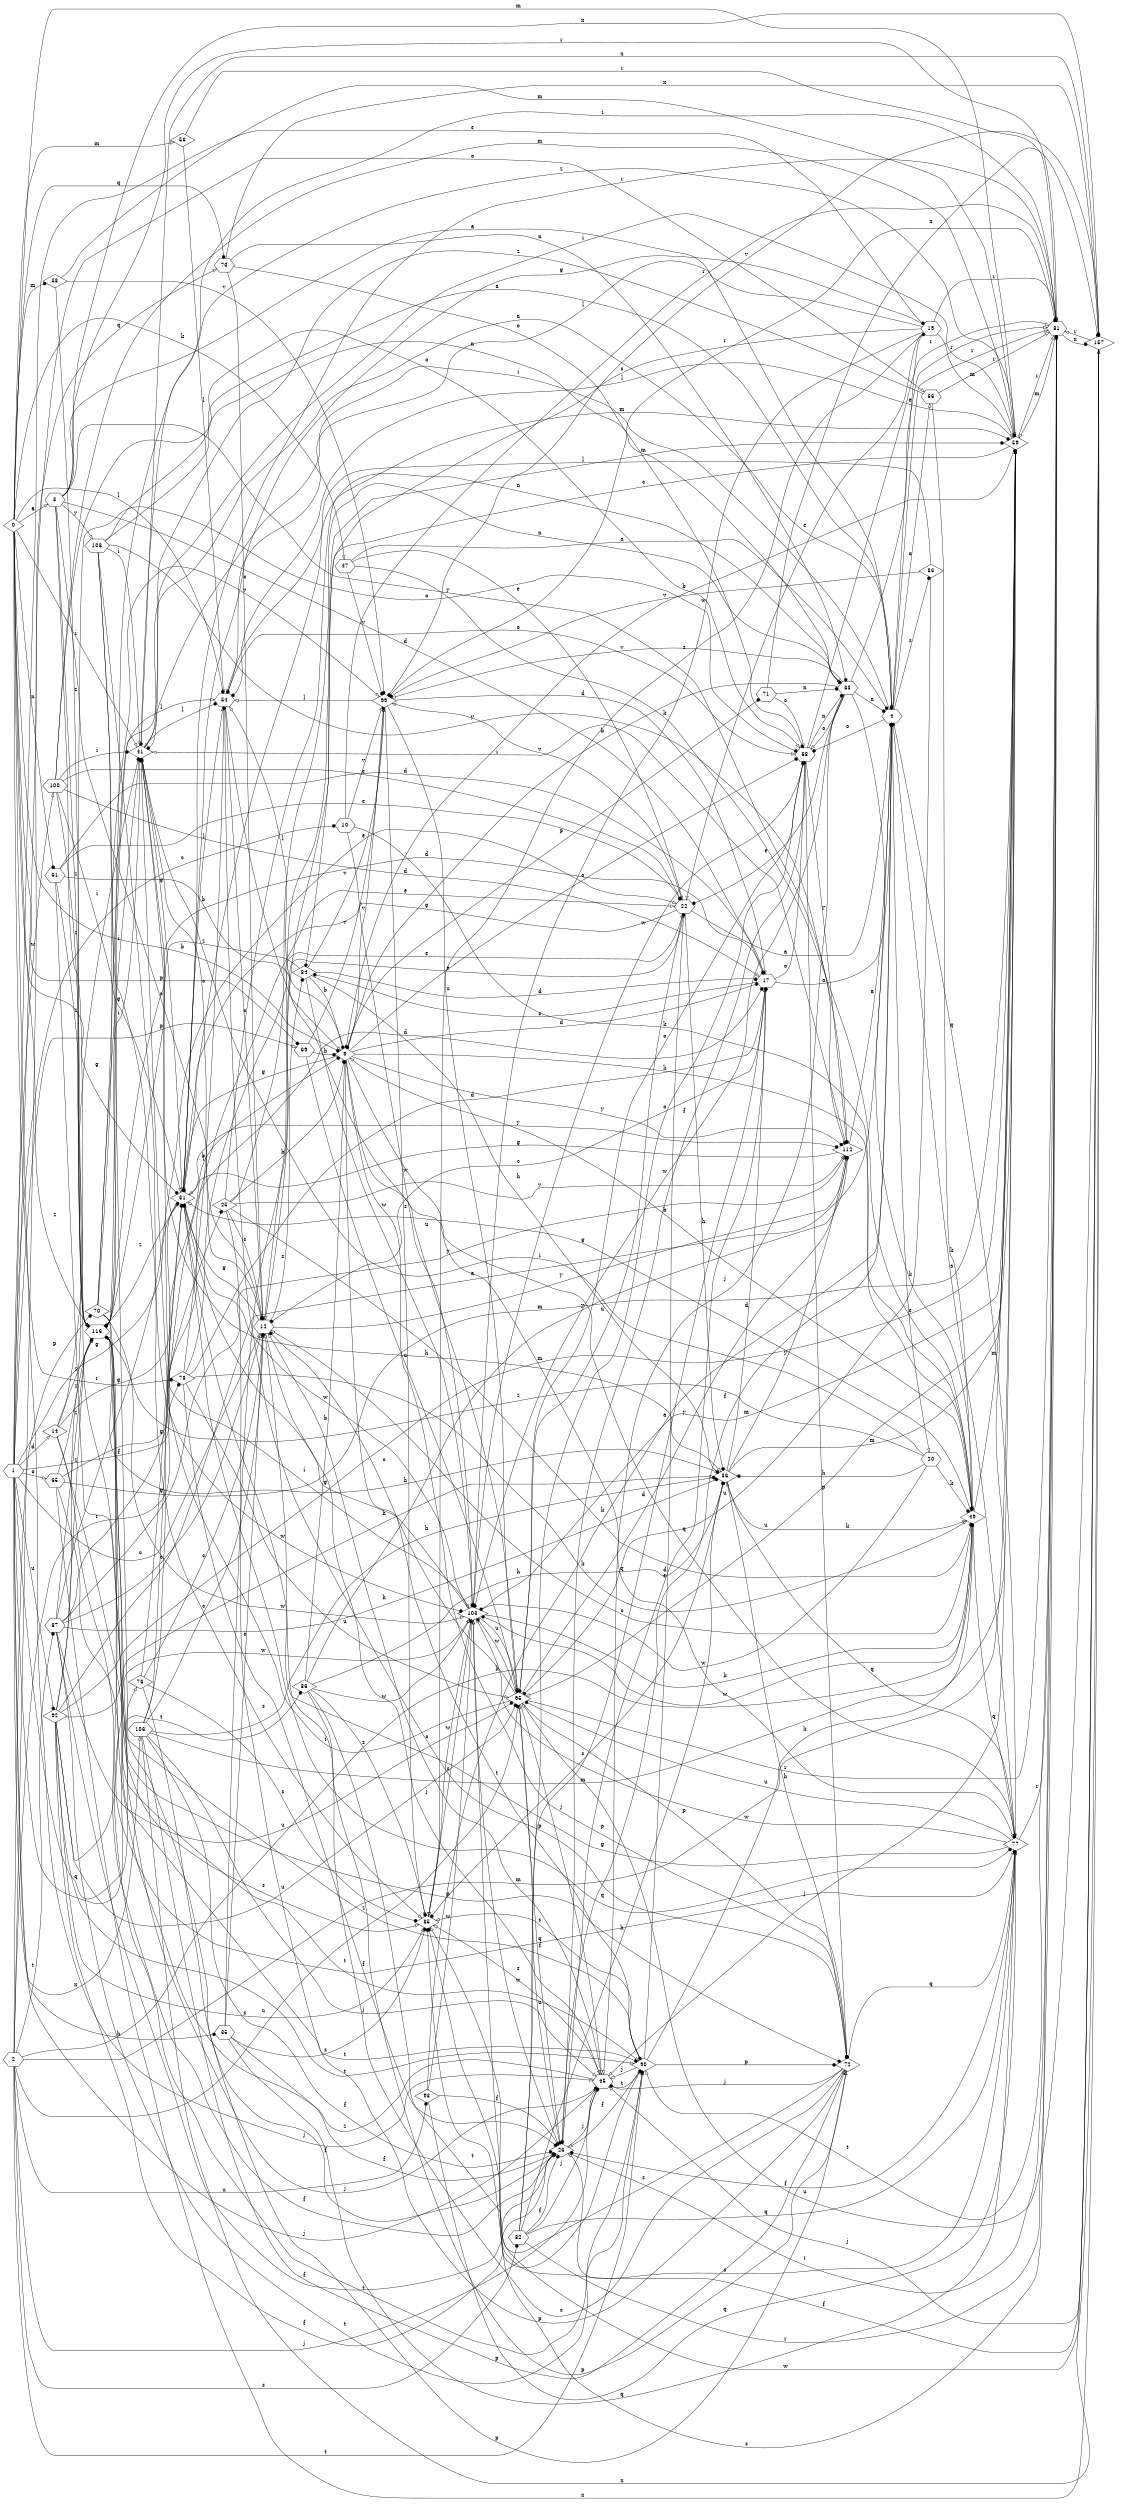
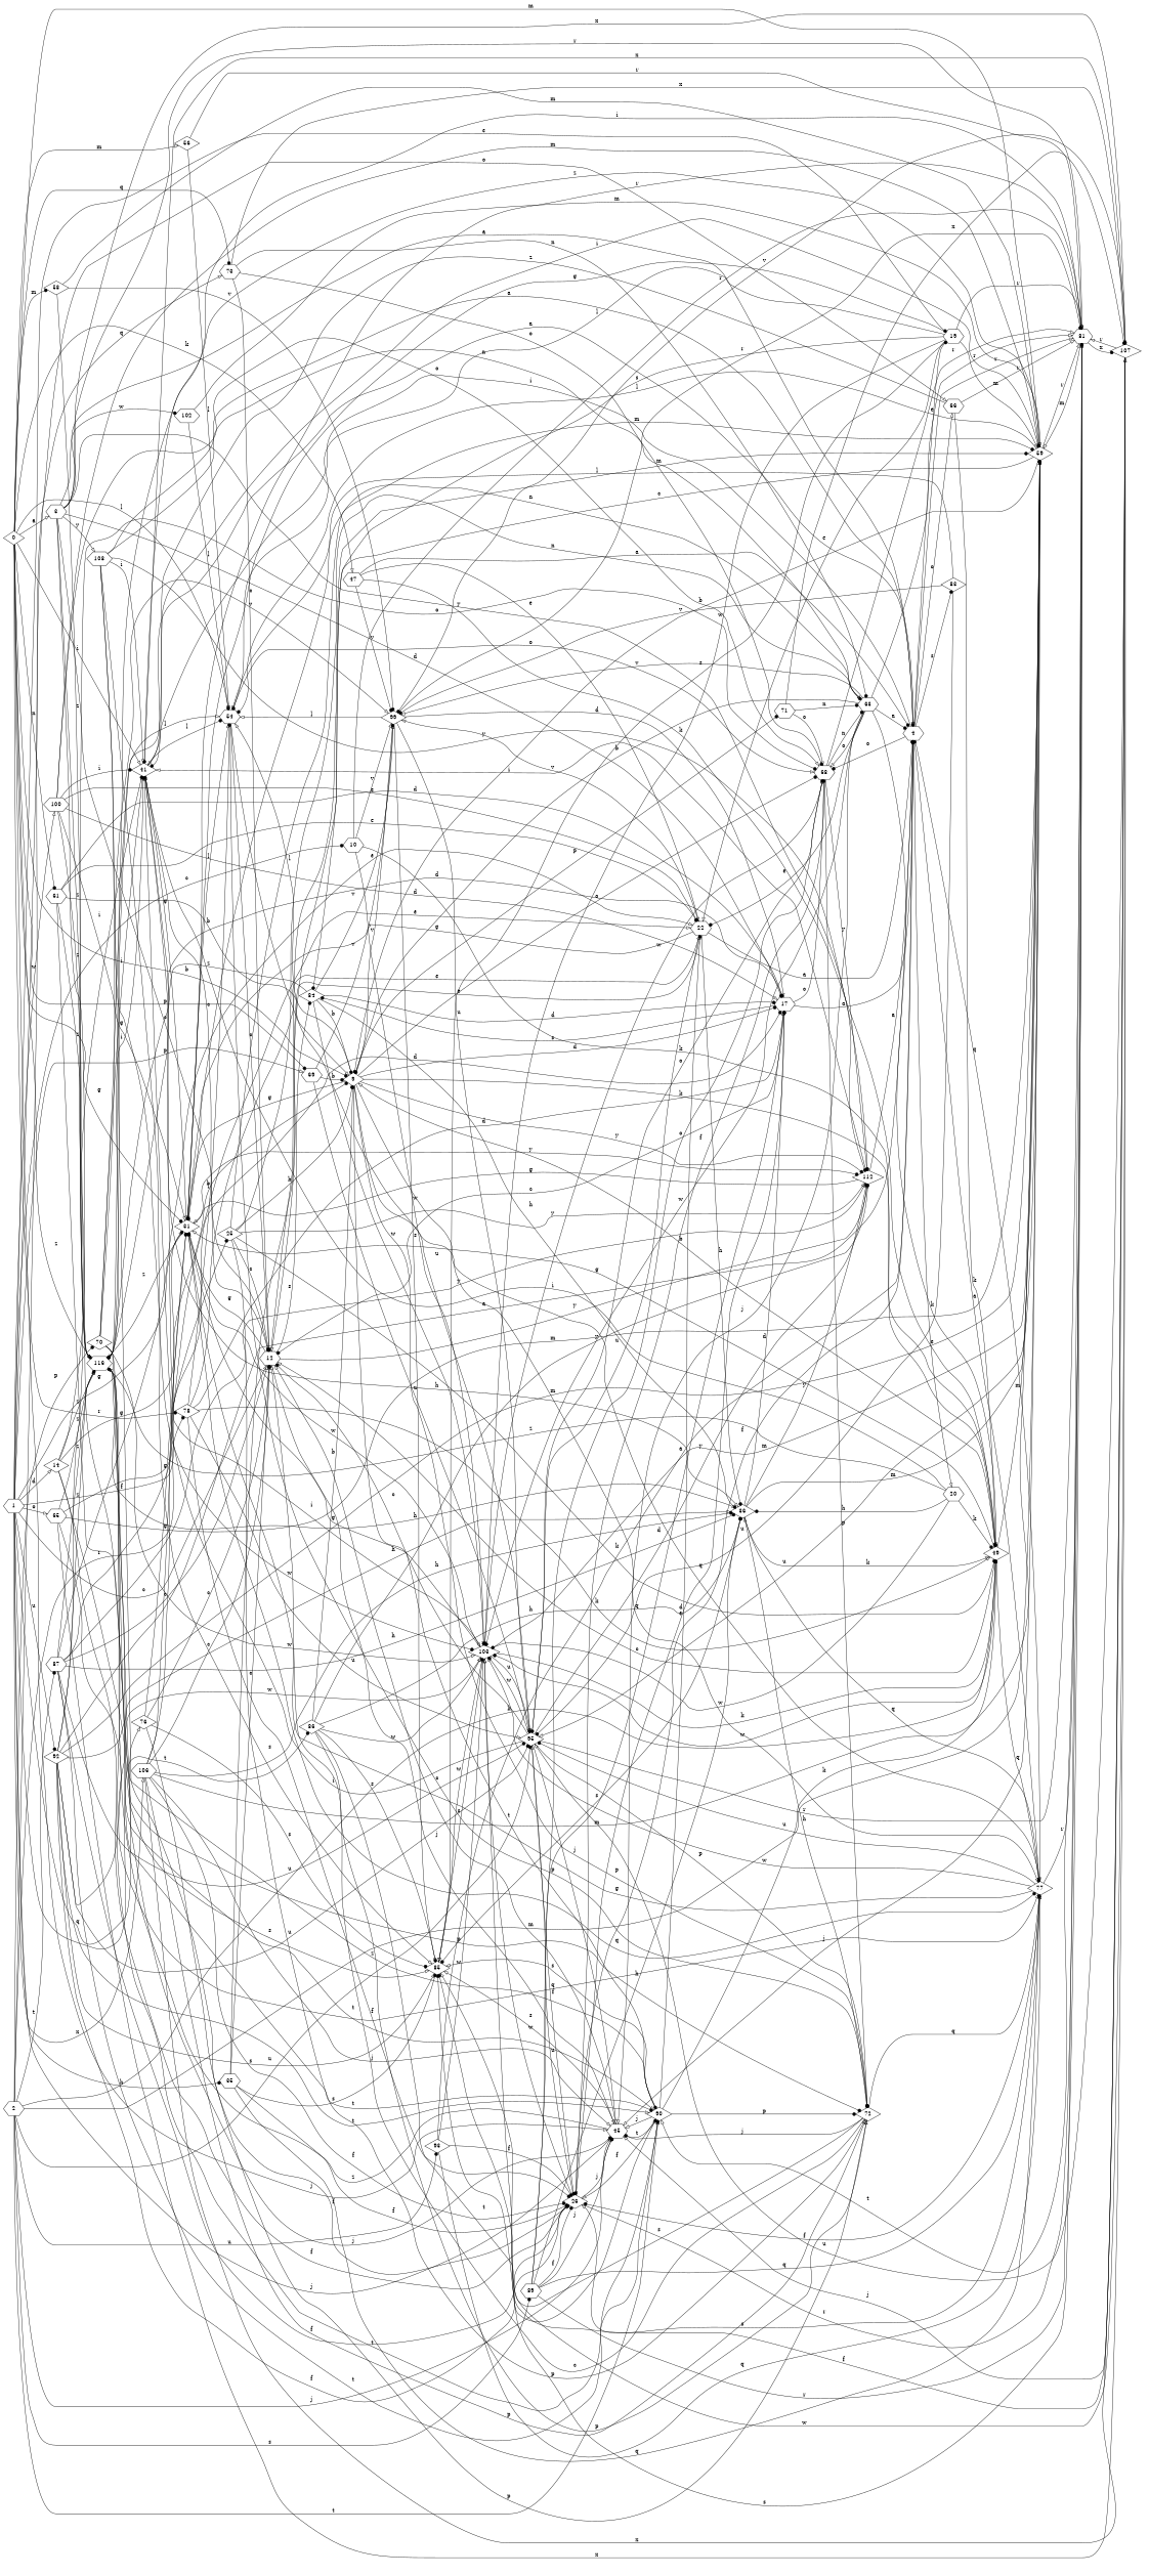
  strict digraph {
    rankdir=LR
    node [shape=hexagon]
    edge [arrowhead=dot]
    0 [shape=diamond]
    3
    9 [shape=diamond]
    31 [shape=diamond]
    41 [shape=diamond]
    45
    47
    54
    56 [shape=diamond]
    58 [shape=diamond]
    59 [shape=diamond]
    61
    69
    73
    78 [shape=diamond]
    116
    12
    90 [shape=diamond]
    4
    17
    81
-   107 [shape=diamond label=157]
+   102
+   107 [shape=diamond]
    108
    112 [shape=diamond]
    49 [shape=diamond]
    95 [shape=diamond]
    68
    77 [shape=diamond]
    71
    72 [shape=diamond]
    99 [shape=diamond]
    103 [shape=diamond]
    63
    36 [shape=diamond]
    85 [shape=diamond]
    22
    26 [shape=diamond]
    1
    10
    14 [shape=diamond]
    19
    25 [shape=diamond]
    35
    65
    76 [shape=diamond]
    86 [shape=diamond]
    92 [shape=diamond]
    100
    106
    84 [shape=diamond]
    2
    66
    70 [shape=diamond]
-   82
+   82 [label=89]
    87
    93 [shape=diamond]
    20
    83 [shape=diamond]
    0 -> 3 [arrowhead=onormal label=a]
    0 -> 9 [label=b]
    0 -> 31 [label=g]
    0 -> 41 [arrowhead=onormal label=i]
    0 -> 45 [arrowhead=onormal label=j]
    0 -> 47 [arrowhead=onormal label=k]
    0 -> 54 [label=l]
    0 -> 56 [arrowhead=onormal label=m]
    0 -> 58 [label=m]
    0 -> 59 [arrowhead=onormal label=m]
    0 -> 61 [label=n]
    0 -> 69 [label=p]
    0 -> 73 [label=q]
    0 -> 78 [label=r]
    0 -> 116 [arrowhead=onormal label=z]
    3 -> 116 [arrowhead=onormal label=z]
    3 -> 12 [label=c]
    3 -> 90 [arrowhead=onormal label=t]
    3 -> 4 [arrowhead=onormal label=a]
    3 -> 17 [label=d]
    3 -> 81 [arrowhead=onormal label=r]
+   3 -> 102 [label=w]
    3 -> 107 [label=x]
    3 -> 108 [arrowhead=onormal label=y]
    3 -> 112 [label=y]
    9 -> 31 [arrowhead=onormal label=g]
    9 -> 54 [arrowhead=onormal label=l]
    9 -> 90 [label=t]
    9 -> 17 [label=d]
    9 -> 112 [label=y]
    9 -> 49 [arrowhead=onormal label=k]
    9 -> 95 [arrowhead=onormal label=u]
    9 -> 68 [label=o]
    9 -> 77 [arrowhead=onormal label=q]
    9 -> 71 [label=p]
    9 -> 72 [label=p]
    9 -> 99 [label=v]
    31 -> 54 [arrowhead=onormal label=l]
    31 -> 116 [arrowhead=onormal label=z]
    31 -> 81 [label=r]
    31 -> 112 [label=y]
    31 -> 77 [label=q]
    31 -> 103 [arrowhead=onormal label=w]
    31 -> 63 [arrowhead=onormal label=n]
    41 -> 31 [arrowhead=onormal label=g]
    41 -> 54 [label=l]
    41 -> 12 [arrowhead=onormal label=c]
    41 -> 4 [label=a]
    41 -> 107 [label=x]
    41 -> 36 [arrowhead=onormal label=h]
    45 -> 116 [arrowhead=onormal label=z]
    45 -> 12 [arrowhead=onormal label=c]
    45 -> 90 [label=t]
    45 -> 85 [arrowhead=onormal label=s]
    47 -> 4 [label=a]
    47 -> 49 [arrowhead=onormal label=k]
    47 -> 99 [label=v]
    47 -> 22 [arrowhead=onormal label=e]
    54 -> 12 [label=c]
    54 -> 68 [arrowhead=onormal label=o]
    54 -> 77 [arrowhead=onormal label=q]
    54 -> 72 [label=p]
    56 -> 54 [arrowhead=onormal label=l]
    56 -> 81 [arrowhead=onormal label=r]
    58 -> 59 [label=m]
    58 -> 116 [arrowhead=onormal label=z]
    58 -> 99 [label=v]
    59 -> 9 [label=b]
    59 -> 41 [label=i]
    59 -> 45 [arrowhead=onormal label=j]
    59 -> 54 [label=l]
    59 -> 116 [label=z]
    59 -> 12 [arrowhead=onormal label=c]
    59 -> 81 [arrowhead=onormal label=r]
    59 -> 95 [arrowhead=onormal label=u]
    61 -> 9 [arrowhead=onormal label=b]
    61 -> 116 [arrowhead=onormal label=z]
    61 -> 17 [label=d]
    61 -> 72 [label=p]
    61 -> 22 [label=e]
    69 -> 9 [label=b]
    69 -> 95 [arrowhead=onormal label=u]
    69 -> 99 [arrowhead=onormal label=v]
    73 -> 12 [arrowhead=onormal label=c]
    73 -> 107 [arrowhead=onormal label=x]
    73 -> 68 [label=o]
    73 -> 63 [label=n]
    78 -> 54 [label=l]
    78 -> 17 [arrowhead=onormal label=d]
    78 -> 49 [arrowhead=onormal label=k]
    78 -> 95 [arrowhead=onormal label=u]
    78 -> 22 [arrowhead=onormal label=e]
    78 -> 26 [label=f]
    116 -> 41 [label=i]
    116 -> 17 [label=d]
    116 -> 36 [arrowhead=onormal label=h]
    116 -> 85 [arrowhead=onormal label=s]
    12 -> 31 [arrowhead=onormal label=g]
    12 -> 45 [arrowhead=onormal label=j]
    12 -> 59 [label=m]
    12 -> 112 [arrowhead=onormal label=y]
    12 -> 84 [label=s]
    90 -> 45 [arrowhead=onormal label=j]
    90 -> 116 [arrowhead=onormal label=z]
    90 -> 49 [label=k]
    90 -> 72 [label=p]
    90 -> 85 [arrowhead=onormal label=s]
    90 -> 22 [label=e]
    90 -> 26 [arrowhead=onormal label=f]
    4 -> 41 [arrowhead=onormal label=i]
    4 -> 81 [arrowhead=onormal label=r]
    4 -> 68 [label=o]
    4 -> 77 [arrowhead=onormal label=q]
    4 -> 26 [label=f]
    4 -> 19 [label=e]
    4 -> 66 [arrowhead=onormal label=o]
    4 -> 20 [arrowhead=onormal label=e]
    4 -> 83 [label=s]
    17 -> 12 [label=c]
    17 -> 4 [arrowhead=onormal label=a]
    17 -> 68 [label=o]
    17 -> 84 [label=s]
    81 -> 41 [label=i]
    81 -> 59 [arrowhead=onormal label=m]
    81 -> 90 [arrowhead=onormal label=t]
    81 -> 107 [label=x]
    81 -> 85 [label=s]
+   102 -> 54 [arrowhead=onormal label=l]
+   102 -> 59 [arrowhead=onormal label=m]
    107 -> 45 [arrowhead=onormal label=j]
    107 -> 81 [arrowhead=onormal label=r]
    107 -> 95 [arrowhead=onormal label=u]
    107 -> 99 [label=v]
    107 -> 103 [arrowhead=onormal label=w]
    107 -> 26 [arrowhead=onormal label=f]
    108 -> 41 [arrowhead=onormal label=i]
    108 -> 4 [arrowhead=onormal label=a]
    108 -> 112 [label=y]
    108 -> 103 [label=w]
    108 -> 63 [label=n]
    108 -> 85 [arrowhead=onormal label=s]
    108 -> 26 [arrowhead=onormal label=f]
    112 -> 31 [arrowhead=onormal label=g]
    112 -> 41 [arrowhead=onormal label=i]
    112 -> 4 [label=a]
    49 -> 9 [arrowhead=onormal label=b]
    49 -> 31 [arrowhead=onormal label=g]
    49 -> 59 [arrowhead=onormal label=m]
    49 -> 12 [arrowhead=onormal label=c]
    49 -> 77 [label=q]
    49 -> 103 [label=w]
    95 -> 41 [arrowhead=onormal label=i]
    95 -> 45 [arrowhead=onormal label=j]
    95 -> 12 [label=c]
    95 -> 81 [label=r]
    95 -> 112 [label=y]
    95 -> 68 [arrowhead=onormal label=o]
    95 -> 72 [label=p]
    95 -> 103 [label=w]
    95 -> 26 [label=f]
    68 -> 81 [arrowhead=onormal label=r]
    68 -> 112 [label=y]
    68 -> 72 [label=p]
    68 -> 103 [arrowhead=onormal label=w]
    68 -> 63 [label=n]
    68 -> 26 [arrowhead=onormal label=f]
    77 -> 31 [label=g]
    77 -> 4 [label=a]
    77 -> 81 [arrowhead=onormal label=r]
    77 -> 95 [label=u]
    77 -> 103 [arrowhead=onormal label=w]
    77 -> 85 [label=s]
    77 -> 26 [label=f]
    71 -> 107 [label=x]
    71 -> 68 [arrowhead=onormal label=o]
    71 -> 63 [label=n]
    72 -> 45 [label=j]
    72 -> 12 [arrowhead=onormal label=c]
    72 -> 77 [label=q]
    72 -> 36 [arrowhead=onormal label=h]
    72 -> 85 [arrowhead=onormal label=s]
    99 -> 54 [arrowhead=onormal label=l]
    99 -> 17 [arrowhead=onormal label=d]
    99 -> 81 [label=r]
    99 -> 95 [label=u]
    99 -> 85 [arrowhead=onormal label=s]
    103 -> 31 [label=g]
    103 -> 41 [label=i]
    103 -> 59 [label=m]
    103 -> 49 [label=k]
    103 -> 95 [arrowhead=onormal label=u]
    103 -> 85 [arrowhead=onormal label=s]
    63 -> 9 [label=b]
    63 -> 45 [arrowhead=onormal label=j]
    63 -> 4 [label=a]
    63 -> 81 [arrowhead=onormal label=r]
    63 -> 49 [arrowhead=onormal label=k]
    63 -> 68 [arrowhead=onormal label=o]
    63 -> 99 [arrowhead=onormal label=v]
    63 -> 103 [label=w]
    63 -> 22 [label=e]
    36 -> 59 [label=m]
    36 -> 17 [label=d]
    36 -> 112 [label=y]
    36 -> 49 [arrowhead=onormal label=k]
    36 -> 77 [arrowhead=onormal label=q]
    36 -> 85 [label=s]
    85 -> 103 [label=w]
    22 -> 31 [label=g]
    22 -> 4 [label=a]
    22 -> 95 [label=u]
    22 -> 99 [arrowhead=onormal label=v]
    22 -> 36 [label=h]
    26 -> 45 [arrowhead=onormal label=j]
    26 -> 17 [label=d]
    26 -> 81 [arrowhead=onormal label=r]
    26 -> 95 [arrowhead=onormal label=u]
    26 -> 103 [arrowhead=onormal label=w]
    1 -> 31 [label=g]
    1 -> 45 [arrowhead=onormal label=j]
    1 -> 69 [arrowhead=onormal label=p]
    1 -> 73 [arrowhead=onormal label=q]
    1 -> 12 [arrowhead=onormal label=c]
    1 -> 10 [label=c]
    1 -> 14 [arrowhead=onormal label=d]
    1 -> 19 [label=e]
    1 -> 25 [label=f]
    1 -> 35 [label=h]
    1 -> 65 [arrowhead=onormal label=o]
    1 -> 76 [arrowhead=onormal label=q]
    1 -> 86 [label=t]
    1 -> 92 [label=u]
    1 -> 100 [arrowhead=onormal label=w]
    1 -> 106 [arrowhead=onormal label=x]
    10 -> 81 [label=r]
    10 -> 49 [label=k]
    10 -> 99 [arrowhead=onormal label=v]
    10 -> 103 [label=w]
    14 -> 31 [arrowhead=onormal label=g]
    14 -> 116 [arrowhead=onormal label=z]
    14 -> 90 [label=t]
    14 -> 68 [label=o]
    14 -> 26 [label=f]
    19 -> 31 [label=g]
    19 -> 54 [label=l]
    19 -> 59 [arrowhead=onormal label=m]
    19 -> 81 [arrowhead=onormal label=r]
    19 -> 103 [label=w]
    19 -> 85 [arrowhead=onormal label=s]
    19 -> 22 [arrowhead=onormal label=e]
    19 -> 84 [label=s]
    25 -> 9 [label=b]
    25 -> 59 [label=m]
    25 -> 12 [arrowhead=onormal label=c]
    25 -> 112 [arrowhead=onormal label=y]
    25 -> 49 [label=k]
    25 -> 72 [arrowhead=onormal label=p]
    25 -> 63 [arrowhead=onormal label=n]
    35 -> 12 [label=c]
    35 -> 77 [arrowhead=onormal label=q]
    35 -> 85 [label=s]
    35 -> 22 [arrowhead=onormal label=e]
    35 -> 26 [label=f]
    65 -> 9 [label=b]
    65 -> 59 [arrowhead=onormal label=m]
    65 -> 116 [arrowhead=onormal label=z]
    65 -> 107 [arrowhead=onormal label=x]
    65 -> 77 [arrowhead=onormal label=q]
    76 -> 31 [label=g]
    76 -> 12 [arrowhead=onormal label=c]
    76 -> 72 [arrowhead=onormal label=p]
    76 -> 85 [label=s]
    86 -> 9 [label=b]
    86 -> 90 [arrowhead=onormal label=t]
    86 -> 112 [label=y]
    86 -> 72 [arrowhead=onormal label=p]
    86 -> 103 [arrowhead=onormal label=w]
    86 -> 36 [label=h]
    86 -> 85 [label=s]
    92 -> 41 [label=i]
    92 -> 59 [arrowhead=onormal label=m]
    92 -> 116 [label=z]
    92 -> 90 [arrowhead=onormal label=t]
    92 -> 4 [label=a]
    92 -> 95 [label=u]
    92 -> 103 [arrowhead=onormal label=w]
    92 -> 36 [arrowhead=onormal label=h]
    92 -> 85 [arrowhead=onormal label=s]
    92 -> 26 [arrowhead=onormal label=f]
    100 -> 31 [arrowhead=onormal label=g]
    100 -> 41 [label=i]
    100 -> 59 [label=m]
    100 -> 116 [label=z]
    100 -> 17 [arrowhead=onormal label=d]
    100 -> 68 [arrowhead=onormal label=o]
    100 -> 22 [label=e]
    106 -> 31 [label=g]
    106 -> 45 [arrowhead=onormal label=j]
    106 -> 59 [arrowhead=onormal label=m]
    106 -> 12 [label=c]
    106 -> 107 [arrowhead=onormal label=x]
    106 -> 72 [arrowhead=onormal label=p]
    106 -> 36 [label=h]
    106 -> 22 [arrowhead=onormal label=e]
    106 -> 26 [label=f]
    84 -> 9 [label=b]
    84 -> 116 [label=z]
    84 -> 17 [label=d]
    84 -> 99 [arrowhead=onormal label=v]
    84 -> 103 [arrowhead=onormal label=w]
    84 -> 36 [label=h]
    2 -> 45 [label=j]
    2 -> 59 [label=m]
    2 -> 78 [label=r]
    2 -> 90 [arrowhead=onormal label=t]
    2 -> 49 [label=k]
    2 -> 95 [label=u]
    2 -> 66 [arrowhead=onormal label=o]
    2 -> 70 [label=p]
    2 -> 82 [label=s]
    2 -> 87 [label=t]
    2 -> 93 [label=u]
    66 -> 116 [label=z]
    66 -> 81 [arrowhead=onormal label=r]
    66 -> 49 [label=k]
    70 -> 41 [arrowhead=onormal label=i]
    70 -> 45 [label=j]
    70 -> 54 [arrowhead=onormal label=l]
    70 -> 90 [label=t]
    70 -> 99 [arrowhead=onormal label=v]
    70 -> 103 [arrowhead=onormal label=w]
    82 -> 45 [label=j]
    82 -> 17 [arrowhead=onormal label=d]
    82 -> 81 [label=r]
    82 -> 68 [label=o]
    82 -> 77 [label=q]
    82 -> 36 [label=h]
    82 -> 26 [label=f]
    87 -> 116 [arrowhead=onormal label=z]
    87 -> 12 [arrowhead=onormal label=c]
    87 -> 90 [arrowhead=onormal label=t]
    87 -> 17 [label=d]
    87 -> 112 [arrowhead=onormal label=y]
    87 -> 95 [label=u]
    87 -> 36 [label=h]
    87 -> 22 [arrowhead=onormal label=e]
    87 -> 26 [label=f]
    93 -> 4 [arrowhead=onormal label=a]
    93 -> 77 [arrowhead=onormal label=q]
    93 -> 103 [arrowhead=onormal label=w]
    93 -> 26 [label=f]
    20 -> 41 [arrowhead=onormal label=i]
    20 -> 116 [label=z]
    20 -> 49 [label=k]
    20 -> 103 [label=w]
    20 -> 36 [label=h]
    83 -> 54 [arrowhead=onormal label=l]
    83 -> 95 [label=u]
    83 -> 99 [label=v]
  }
